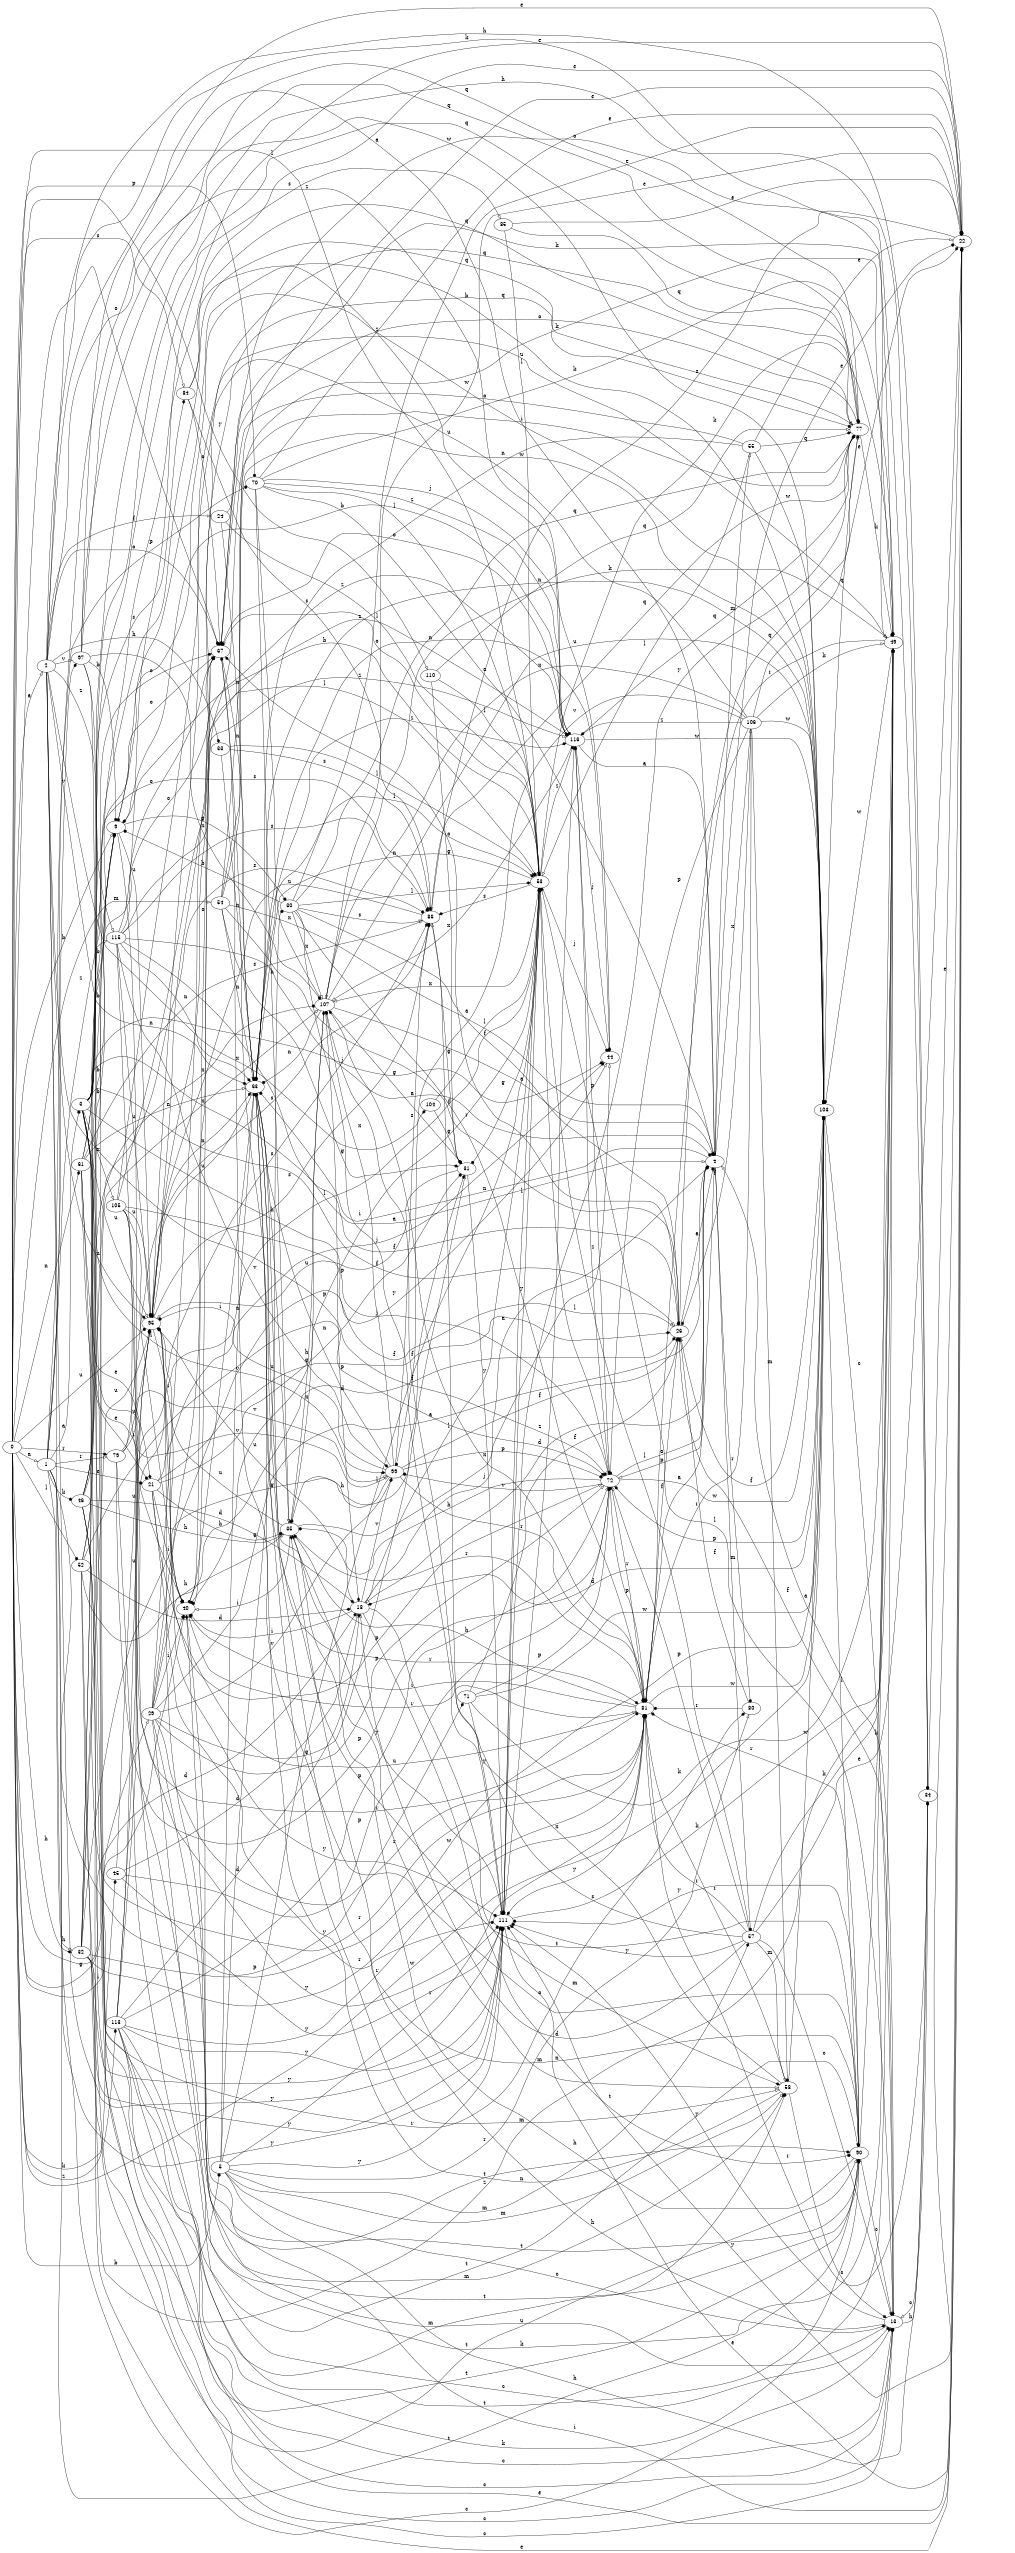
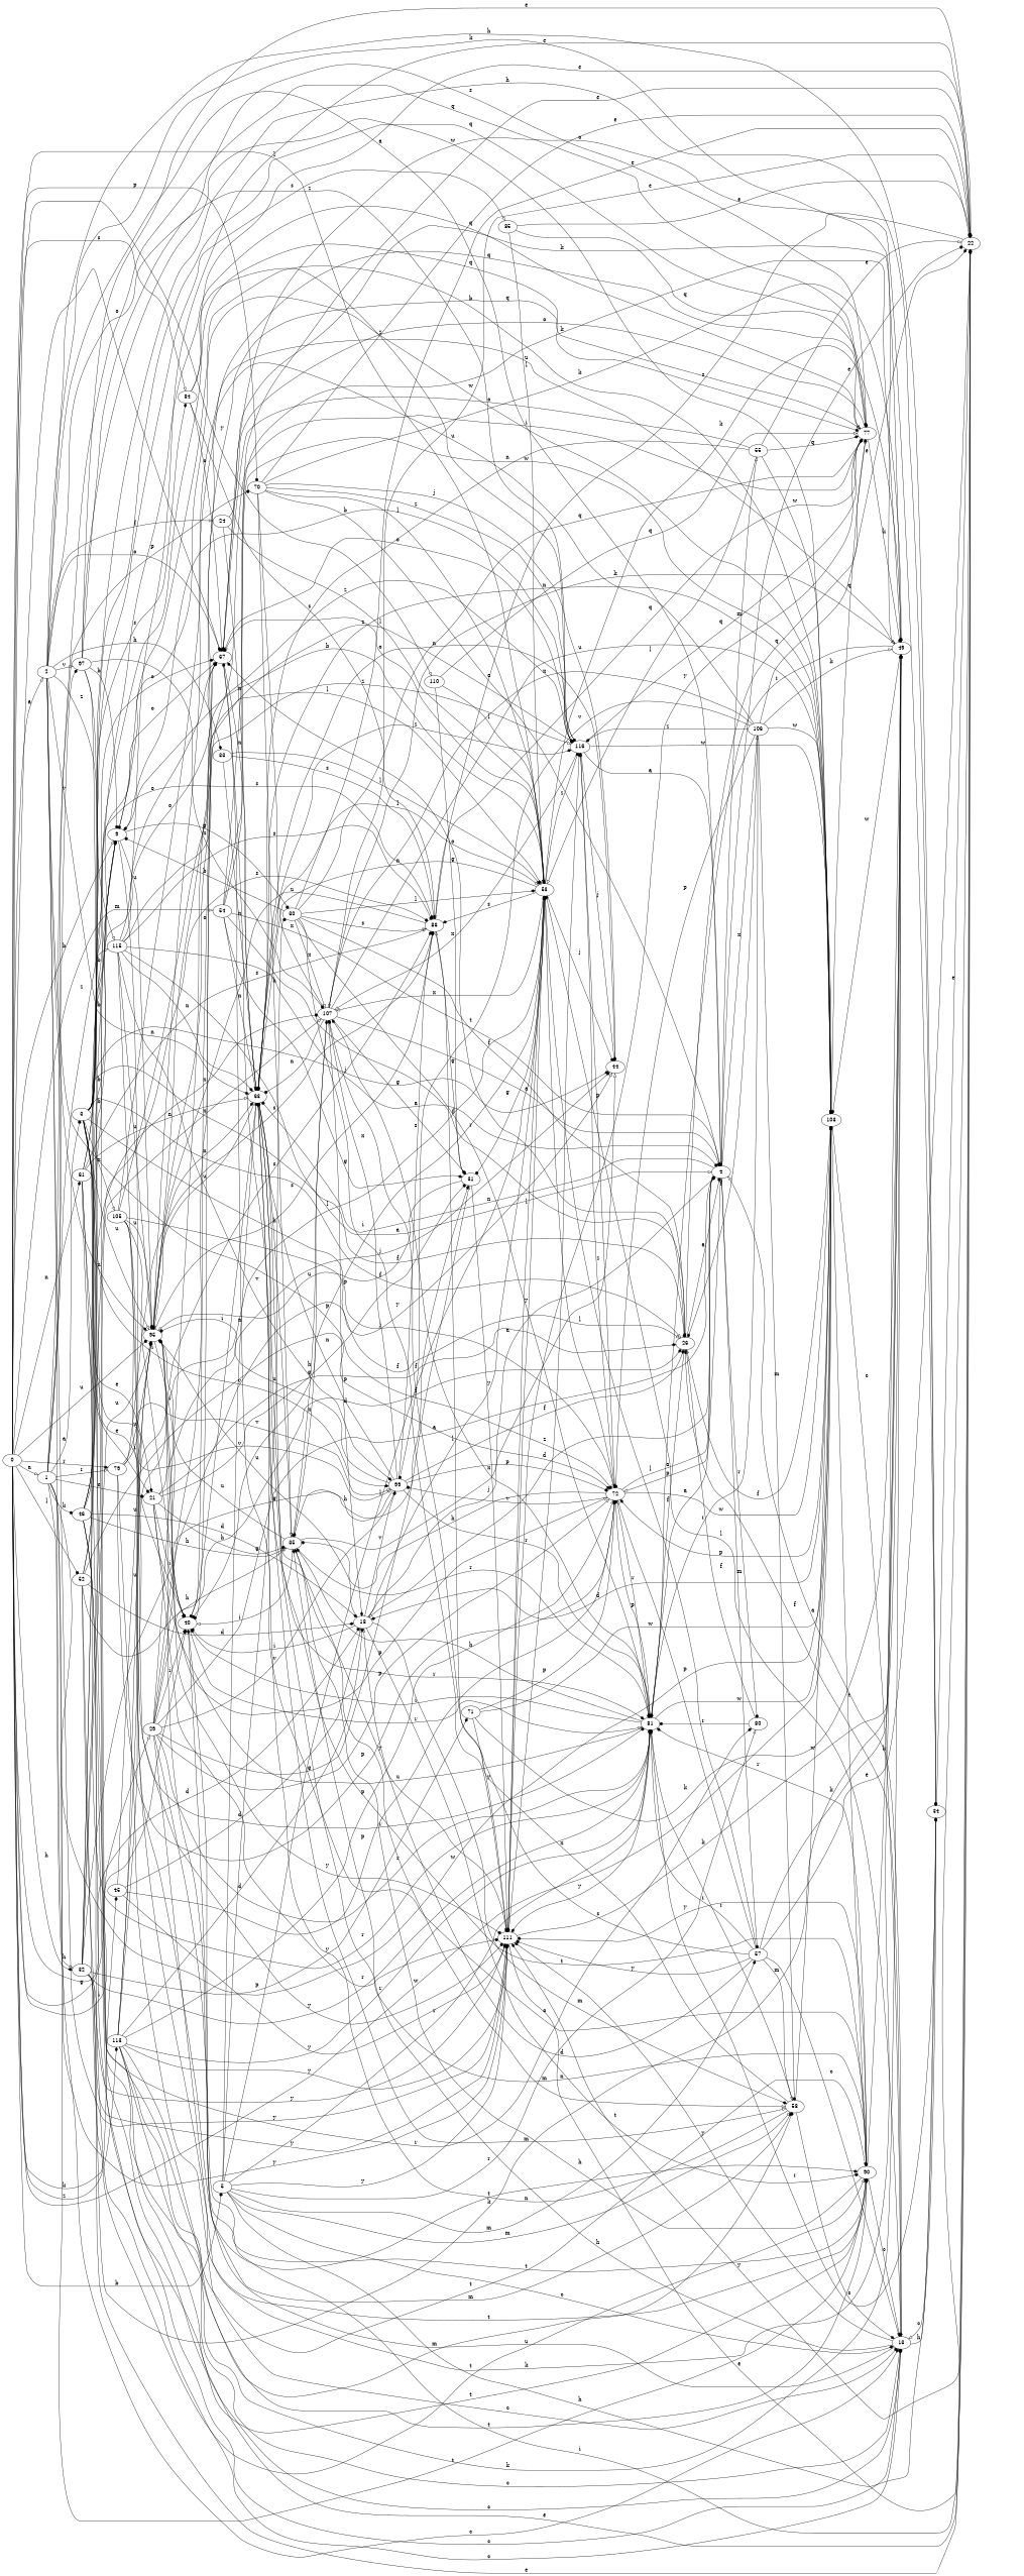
  strict digraph {
    rankdir=LR
    edge [arrowhead=diamond]
    0
    1
    2
    5
    9
    18
    29
    32
    40
    45
    52
    53
    54
    61
    67
    70
    79
    84
    95
    103
    110
    113
    3
    21
    46
    71
    77
    90
    97
    111
    115
    4
    13
    24
    33
    34
    49
    63
    72
-   104
    116
    80
    57
    30
    58
    81
    44
    99
    26
    31
    22
    107
    86
    35
    85
    105
    55
    106
    0 -> 1 [arrowhead=onormal label=a]
    0 -> 2 [arrowhead=onormal label=a]
    0 -> 5 [arrowhead=dot label=b]
    0 -> 9 [arrowhead=onormal label=b]
    0 -> 18 [arrowhead=dot label=d]
    0 -> 29 [arrowhead=onormal label=g]
    0 -> 32 [label=h]
    0 -> 40 [label=i]
    0 -> 45 [label=k]
    0 -> 52 [arrowhead=dot label=l]
    0 -> 53 [arrowhead=onormal label=l]
    0 -> 54 [arrowhead=onormal label=m]
    0 -> 61 [label=n]
    0 -> 67 [label=o]
    0 -> 70 [arrowhead=dot label=p]
    0 -> 79 [label=r]
    0 -> 84 [arrowhead=onormal label=s]
    0 -> 95 [arrowhead=dot label=u]
    0 -> 103 [label=w]
    0 -> 110 [arrowhead=onormal label=y]
    0 -> 113 [label=z]
    1 -> 32 [arrowhead=onormal label=h]
    1 -> 70 [arrowhead=dot label=p]
    1 -> 79 [arrowhead=onormal label=r]
    1 -> 3 [arrowhead=dot label=a]
    1 -> 21 [arrowhead=dot label=e]
    1 -> 46 [arrowhead=dot label=k]
    1 -> 71 [label=p]
    1 -> 77 [arrowhead=onormal label=q]
    1 -> 90 [arrowhead=dot label=t]
    1 -> 97 [label=v]
    1 -> 111 [arrowhead=dot label=y]
    1 -> 115 [arrowhead=onormal label=z]
    2 -> 67 [label=o]
    2 -> 95 [label=u]
    2 -> 97 [arrowhead=onormal label=v]
    2 -> 111 [label=y]
    2 -> 115 [arrowhead=onormal label=z]
    2 -> 4 [arrowhead=dot label=a]
    2 -> 13 [label=c]
    2 -> 24 [arrowhead=onormal label=f]
    2 -> 33 [label=h]
    2 -> 34 [arrowhead=dot label=h]
    2 -> 49 [arrowhead=onormal label=k]
    2 -> 63 [label=n]
    2 -> 72 [arrowhead=dot label=p]
-   2 -> 104 [label=x]
    2 -> 116 [arrowhead=dot label=z]
    5 -> 53 [arrowhead=onormal label=l]
    5 -> 111 [arrowhead=dot label=y]
    5 -> 13 [label=c]
    5 -> 34 [label=h]
    5 -> 63 [arrowhead=dot label=n]
    5 -> 80 [arrowhead=onormal label=r]
    5 -> 57 [label=m]
    5 -> 30 [arrowhead=dot label=g]
    5 -> 58 [arrowhead=onormal label=m]
    5 -> 81 [label=r]
    9 -> 95 [arrowhead=dot label=u]
    9 -> 103 [arrowhead=dot label=w]
    9 -> 111 [arrowhead=dot label=y]
    9 -> 30 [arrowhead=dot label=g]
    18 -> 40 [arrowhead=dot label=i]
    18 -> 53 [label=l]
    18 -> 95 [arrowhead=onormal label=u]
    18 -> 90 [arrowhead=dot label=t]
    18 -> 58 [label=m]
    18 -> 44 [arrowhead=onormal label=j]
    18 -> 99 [label=v]
    29 -> 40 [label=i]
    29 -> 77 [arrowhead=dot label=q]
    29 -> 4 [arrowhead=onormal label=a]
    29 -> 49 [arrowhead=onormal label=k]
    29 -> 72 [arrowhead=onormal label=p]
    29 -> 116 [arrowhead=onormal label=z]
    29 -> 58 [label=m]
    29 -> 81 [arrowhead=dot label=r]
    29 -> 44 [arrowhead=onormal label=j]
    29 -> 99 [arrowhead=onormal label=v]
    29 -> 26 [label=f]
    29 -> 31 [arrowhead=onormal label=g]
    32 -> 9 [arrowhead=dot label=b]
    32 -> 67 [label=o]
    32 -> 95 [label=u]
    32 -> 103 [arrowhead=onormal label=w]
    32 -> 111 [label=y]
-   32 -> 49 [label=z]
+   32 -> 49 [label=k]
    32 -> 81 [arrowhead=dot label=r]
    32 -> 31 [label=g]
    32 -> 22 [arrowhead=dot label=e]
    32 -> 107 [arrowhead=onormal label=x]
    40 -> 67 [label=o]
    40 -> 90 [label=t]
    40 -> 81 [arrowhead=onormal label=r]
    45 -> 18 [arrowhead=onormal label=d]
    45 -> 95 [label=u]
    45 -> 111 [arrowhead=dot label=y]
    45 -> 72 [label=p]
    52 -> 9 [label=b]
    52 -> 18 [label=d]
    52 -> 90 [arrowhead=onormal label=t]
    52 -> 111 [label=y]
    52 -> 72 [label=p]
    52 -> 86 [arrowhead=dot label=s]
    52 -> 35 [arrowhead=onormal label=h]
    53 -> 9 [label=b]
    53 -> 40 [arrowhead=dot label=i]
    53 -> 67 [arrowhead=onormal label=o]
    53 -> 111 [label=y]
    53 -> 49 [label=k]
    53 -> 63 [arrowhead=onormal label=n]
    53 -> 116 [arrowhead=dot label=z]
    53 -> 44 [arrowhead=dot label=j]
    53 -> 31 [arrowhead=dot label=g]
    53 -> 107 [arrowhead=onormal label=x]
    53 -> 86 [label=s]
    54 -> 103 [arrowhead=dot label=w]
-   54 -> 4 [arrowhead=dot label=a]
+   54 -> 4 [arrowhead=dot label=t]
    54 -> 49 [label=k]
    54 -> 63 [arrowhead=onormal label=n]
    54 -> 26 [arrowhead=onormal label=f]
    54 -> 31 [label=g]
    54 -> 22 [arrowhead=dot label=e]
    61 -> 9 [label=b]
    61 -> 21 [arrowhead=dot label=e]
    61 -> 77 [arrowhead=onormal label=q]
    61 -> 13 [label=c]
    61 -> 63 [arrowhead=onormal label=n]
    61 -> 99 [arrowhead=onormal label=v]
    61 -> 86 [arrowhead=onormal label=s]
    67 -> 63 [arrowhead=onormal label=n]
    67 -> 81 [label=r]
    70 -> 53 [arrowhead=onormal label=l]
    70 -> 4 [arrowhead=dot label=a]
    70 -> 49 [arrowhead=onormal label=k]
    70 -> 116 [arrowhead=dot label=z]
    70 -> 44 [label=j]
    70 -> 22 [arrowhead=onormal label=e]
    70 -> 107 [arrowhead=onormal label=x]
    70 -> 35 [arrowhead=onormal label=h]
    79 -> 95 [arrowhead=onormal label=u]
    79 -> 13 [arrowhead=dot label=c]
    79 -> 72 [label=p]
    79 -> 99 [arrowhead=onormal label=v]
    79 -> 86 [arrowhead=onormal label=s]
    84 -> 67 [arrowhead=dot label=o]
    84 -> 116 [arrowhead=dot label=z]
    84 -> 22 [label=e]
    84 -> 86 [label=s]
    95 -> 40 [arrowhead=dot label=i]
    95 -> 111 [arrowhead=dot label=y]
    95 -> 63 [label=n]
    95 -> 116 [arrowhead=dot label=z]
    95 -> 86 [label=s]
    103 -> 9 [arrowhead=dot label=b]
    103 -> 18 [label=d]
    103 -> 77 [arrowhead=onormal label=q]
-   103 -> 90 [label=l]
+   103 -> 90 [label=t]
    103 -> 13 [label=c]
    103 -> 63 [label=n]
    103 -> 72 [label=p]
    103 -> 26 [arrowhead=onormal label=f]
    110 -> 53 [arrowhead=dot label=l]
    110 -> 77 [arrowhead=onormal label=q]
    110 -> 31 [arrowhead=onormal label=g]
    113 -> 18 [arrowhead=dot label=d]
    113 -> 53 [arrowhead=dot label=l]
    113 -> 95 [arrowhead=dot label=u]
    113 -> 90 [arrowhead=dot label=t]
    113 -> 111 [label=y]
    113 -> 13 [arrowhead=dot label=c]
    113 -> 49 [arrowhead=onormal label=k]
    113 -> 72 [arrowhead=onormal label=p]
    113 -> 81 [arrowhead=dot label=r]
    113 -> 22 [arrowhead=onormal label=e]
    113 -> 86 [label=s]
    3 -> 40 [arrowhead=dot label=i]
    3 -> 67 [label=o]
    3 -> 84 [label=s]
    3 -> 95 [arrowhead=onormal label=u]
    3 -> 21 [label=e]
    3 -> 77 [arrowhead=onormal label=q]
    3 -> 4 [arrowhead=onormal label=a]
    3 -> 13 [label=c]
    3 -> 34 [arrowhead=dot label=h]
    3 -> 72 [arrowhead=onormal label=p]
    3 -> 80 [label=r]
    3 -> 44 [label=j]
    3 -> 99 [label=v]
    3 -> 26 [arrowhead=onormal label=f]
    3 -> 86 [label=s]
    3 -> 85 [arrowhead=onormal label=s]
    3 -> 105 [arrowhead=onormal label=x]
    21 -> 40 [label=i]
    21 -> 111 [arrowhead=dot label=y]
    21 -> 72 [arrowhead=onormal label=p]
    21 -> 44 [label=j]
    21 -> 26 [label=f]
    21 -> 31 [arrowhead=dot label=g]
    21 -> 35 [arrowhead=dot label=h]
    46 -> 9 [arrowhead=dot label=b]
    46 -> 18 [label=d]
    46 -> 67 [label=o]
    46 -> 77 [arrowhead=onormal label=q]
    46 -> 90 [arrowhead=onormal label=t]
    46 -> 13 [arrowhead=dot label=c]
    46 -> 81 [arrowhead=dot label=r]
    46 -> 107 [arrowhead=dot label=x]
    46 -> 35 [arrowhead=onormal label=h]
    71 -> 103 [arrowhead=dot label=w]
    71 -> 111 [arrowhead=onormal label=y]
    71 -> 49 [arrowhead=onormal label=k]
    71 -> 72 [arrowhead=dot label=p]
-   71 -> 26 [arrowhead=dot label=f]
    77 -> 40 [arrowhead=dot label=i]
    77 -> 67 [arrowhead=onormal label=o]
    77 -> 111 [arrowhead=dot label=y]
    77 -> 49 [arrowhead=dot label=k]
    90 -> 67 [arrowhead=dot label=o]
    90 -> 111 [arrowhead=dot label=y]
    90 -> 13 [label=c]
    90 -> 49 [label=k]
    90 -> 63 [arrowhead=dot label=n]
    90 -> 81 [label=r]
    90 -> 35 [label=h]
    97 -> 9 [arrowhead=dot label=b]
    97 -> 103 [arrowhead=dot label=w]
-   97 -> 77 [arrowhead=dot label=q]
+   97 -> 77 [arrowhead=dot label=s]
    97 -> 90 [arrowhead=onormal label=t]
    97 -> 58 [arrowhead=dot label=m]
    97 -> 22 [arrowhead=onormal label=e]
    97 -> 107 [arrowhead=dot label=x]
    111 -> 53 [arrowhead=onormal label=l]
    111 -> 49 [label=k]
    111 -> 116 [label=z]
    111 -> 22 [label=e]
    115 -> 53 [label=l]
    115 -> 67 [arrowhead=onormal label=o]
    115 -> 95 [label=u]
    115 -> 90 [label=t]
    115 -> 4 [arrowhead=dot label=a]
    115 -> 63 [label=n]
    115 -> 99 [label=v]
    115 -> 26 [arrowhead=dot label=f]
    115 -> 22 [arrowhead=onormal label=e]
    115 -> 86 [arrowhead=dot label=s]
    4 -> 18 [arrowhead=onormal label=d]
    4 -> 63 [arrowhead=dot label=n]
    4 -> 72 [arrowhead=onormal label=p]
    4 -> 80 [arrowhead=dot label=r]
    4 -> 57 [arrowhead=dot label=m]
    4 -> 22 [arrowhead=dot label=e]
    4 -> 55 [arrowhead=onormal label=m]
    4 -> 106 [arrowhead=onormal label=x]
    13 -> 53 [arrowhead=dot label=l]
    13 -> 95 [arrowhead=dot label=u]
    13 -> 111 [label=y]
    13 -> 4 [arrowhead=onormal label=a]
    13 -> 34 [arrowhead=dot label=h]
    13 -> 26 [label=f]
    13 -> 35 [label=h]
    24 -> 53 [arrowhead=onormal label=l]
    24 -> 49 [label=k]
    24 -> 63 [arrowhead=onormal label=n]
    33 -> 53 [label=l]
    33 -> 63 [arrowhead=dot label=n]
    33 -> 86 [arrowhead=onormal label=s]
    34 -> 67 [label=o]
    34 -> 13 [arrowhead=onormal label=c]
    34 -> 81 [arrowhead=onormal label=r]
    34 -> 22 [label=e]
    49 -> 95 [arrowhead=onormal label=u]
    49 -> 103 [label=w]
    49 -> 81 [label=r]
    63 -> 40 [arrowhead=dot label=i]
-   63 -> 53 [label=l]
+   63 -> 53 [arrowhead=onormal label=l]
    63 -> 95 [arrowhead=onormal label=u]
    63 -> 90 [label=t]
    63 -> 111 [arrowhead=dot label=y]
    63 -> 116 [label=z]
    63 -> 58 [arrowhead=onormal label=m]
    63 -> 35 [arrowhead=onormal label=h]
    72 -> 53 [arrowhead=dot label=l]
    72 -> 103 [arrowhead=dot label=w]
    72 -> 4 [arrowhead=dot label=a]
    72 -> 116 [label=z]
    72 -> 81 [arrowhead=dot label=r]
    72 -> 99 [arrowhead=dot label=v]
    72 -> 35 [arrowhead=dot label=h]
-   104 -> 53 [label=l]
-   104 -> 31 [label=g]
    116 -> 9 [arrowhead=onormal label=b]
    116 -> 67 [arrowhead=dot label=o]
    116 -> 103 [arrowhead=dot label=w]
    116 -> 77 [label=q]
    116 -> 4 [arrowhead=onormal label=a]
    116 -> 72 [label=p]
    116 -> 44 [arrowhead=dot label=j]
    116 -> 107 [arrowhead=onormal label=x]
    80 -> 81 [arrowhead=dot label=r]
    80 -> 26 [arrowhead=onormal label=f]
    57 -> 18 [arrowhead=onormal label=d]
    57 -> 53 [label=l]
    57 -> 111 [arrowhead=dot label=y]
    57 -> 13 [arrowhead=onormal label=c]
    57 -> 49 [arrowhead=onormal label=k]
    57 -> 72 [arrowhead=onormal label=p]
    57 -> 58 [arrowhead=onormal label=m]
    57 -> 81 [arrowhead=dot label=r]
    57 -> 22 [label=e]
    57 -> 86 [arrowhead=onormal label=s]
    30 -> 9 [arrowhead=dot label=b]
    30 -> 53 [label=l]
    30 -> 77 [label=q]
    30 -> 111 [arrowhead=onormal label=y]
    30 -> 81 [arrowhead=dot label=r]
    30 -> 26 [label=f]
    30 -> 22 [label=e]
    30 -> 107 [arrowhead=onormal label=x]
    30 -> 86 [arrowhead=onormal label=s]
    58 -> 103 [label=w]
    58 -> 13 [label=c]
    58 -> 63 [label=n]
    58 -> 81 [arrowhead=dot label=r]
    58 -> 107 [label=x]
    81 -> 40 [label=i]
    81 -> 95 [label=u]
    81 -> 103 [label=w]
    81 -> 111 [label=y]
    81 -> 4 [arrowhead=onormal label=a]
    81 -> 72 [arrowhead=dot label=p]
    81 -> 26 [arrowhead=onormal label=f]
    81 -> 107 [label=x]
    81 -> 35 [label=h]
    44 -> 63 [label=n]
    99 -> 95 [arrowhead=dot label=u]
    99 -> 63 [arrowhead=dot label=n]
    99 -> 72 [arrowhead=dot label=p]
    99 -> 81 [label=r]
    99 -> 26 [label=f]
    99 -> 107 [arrowhead=dot label=x]
    99 -> 86 [arrowhead=dot label=s]
    99 -> 35 [label=h]
    26 -> 67 [label=o]
    26 -> 77 [arrowhead=dot label=q]
    26 -> 4 [arrowhead=dot label=a]
    31 -> 95 [arrowhead=onormal label=u]
    31 -> 111 [arrowhead=dot label=y]
    22 -> 40 [label=i]
    22 -> 111 [label=y]
    22 -> 86 [arrowhead=onormal label=s]
    107 -> 18 [label=d]
    107 -> 103 [arrowhead=onormal label=u]
    107 -> 4 [arrowhead=dot label=a]
    107 -> 49 [arrowhead=onormal label=k]
    107 -> 63 [arrowhead=dot label=n]
    107 -> 31 [label=g]
    107 -> 22 [arrowhead=onormal label=e]
    107 -> 35 [arrowhead=dot label=h]
    86 -> 95 [arrowhead=onormal label=u]
    86 -> 77 [arrowhead=onormal label=q]
    86 -> 31 [label=g]
    35 -> 40 [arrowhead=onormal label=i]
    35 -> 95 [label=u]
    35 -> 4 [label=a]
    35 -> 58 [arrowhead=onormal label=m]
    35 -> 81 [label=r]
    35 -> 107 [label=x]
    85 -> 53 [arrowhead=onormal label=l]
    85 -> 77 [label=q]
    85 -> 22 [arrowhead=dot label=e]
    105 -> 40 [arrowhead=dot label=i]
    105 -> 95 [label=u]
    105 -> 77 [arrowhead=onormal label=q]
    105 -> 90 [label=t]
    105 -> 116 [arrowhead=onormal label=z]
    105 -> 81 [arrowhead=dot label=r]
    105 -> 26 [arrowhead=onormal label=f]
    55 -> 53 [arrowhead=onormal label=l]
    55 -> 67 [label=o]
    55 -> 103 [arrowhead=onormal label=w]
    55 -> 77 [label=q]
    55 -> 63 [arrowhead=dot label=n]
    55 -> 22 [arrowhead=onormal label=e]
    106 -> 95 [arrowhead=dot label=u]
    106 -> 103 [arrowhead=onormal label=w]
    106 -> 49 [arrowhead=onormal label=k]
    106 -> 72 [arrowhead=dot label=p]
    106 -> 116 [label=z]
    106 -> 58 [arrowhead=dot label=m]
    106 -> 81 [arrowhead=dot label=r]
    106 -> 99 [arrowhead=dot label=v]
    106 -> 26 [label=f]
    106 -> 22 [label=e]
    106 -> 107 [arrowhead=onormal label=x]
  }
